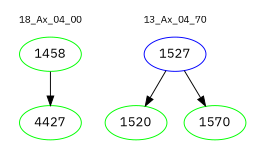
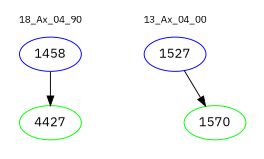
  digraph {
    fontname="IBM Plex Sans"
    node [color=green fontname="IBM Plex Sans"]
    edge [color=black fontname="IBM Plex Sans"]
-   n1 [label=1458]
+   n1 [color=blue label=1458]
    n2 [label=4427]
    n3 [color=blue label=1527]
-   n4 [label=1520]
    n5 [label=1570]
    subgraph cluster_1 {
      color=white
      fontsize=10
-     label="18_Ax_04_00"
+     label="18_Ax_04_90"
      n1
      n2
    }
    subgraph cluster_2 {
      color=white
      fontsize=10
-     label="13_Ax_04_70"
+     label="13_Ax_04_00"
      n3
-     n4
      n5
    }
    n1 -> n2
-   n3 -> n4
    n3 -> n5
  }
